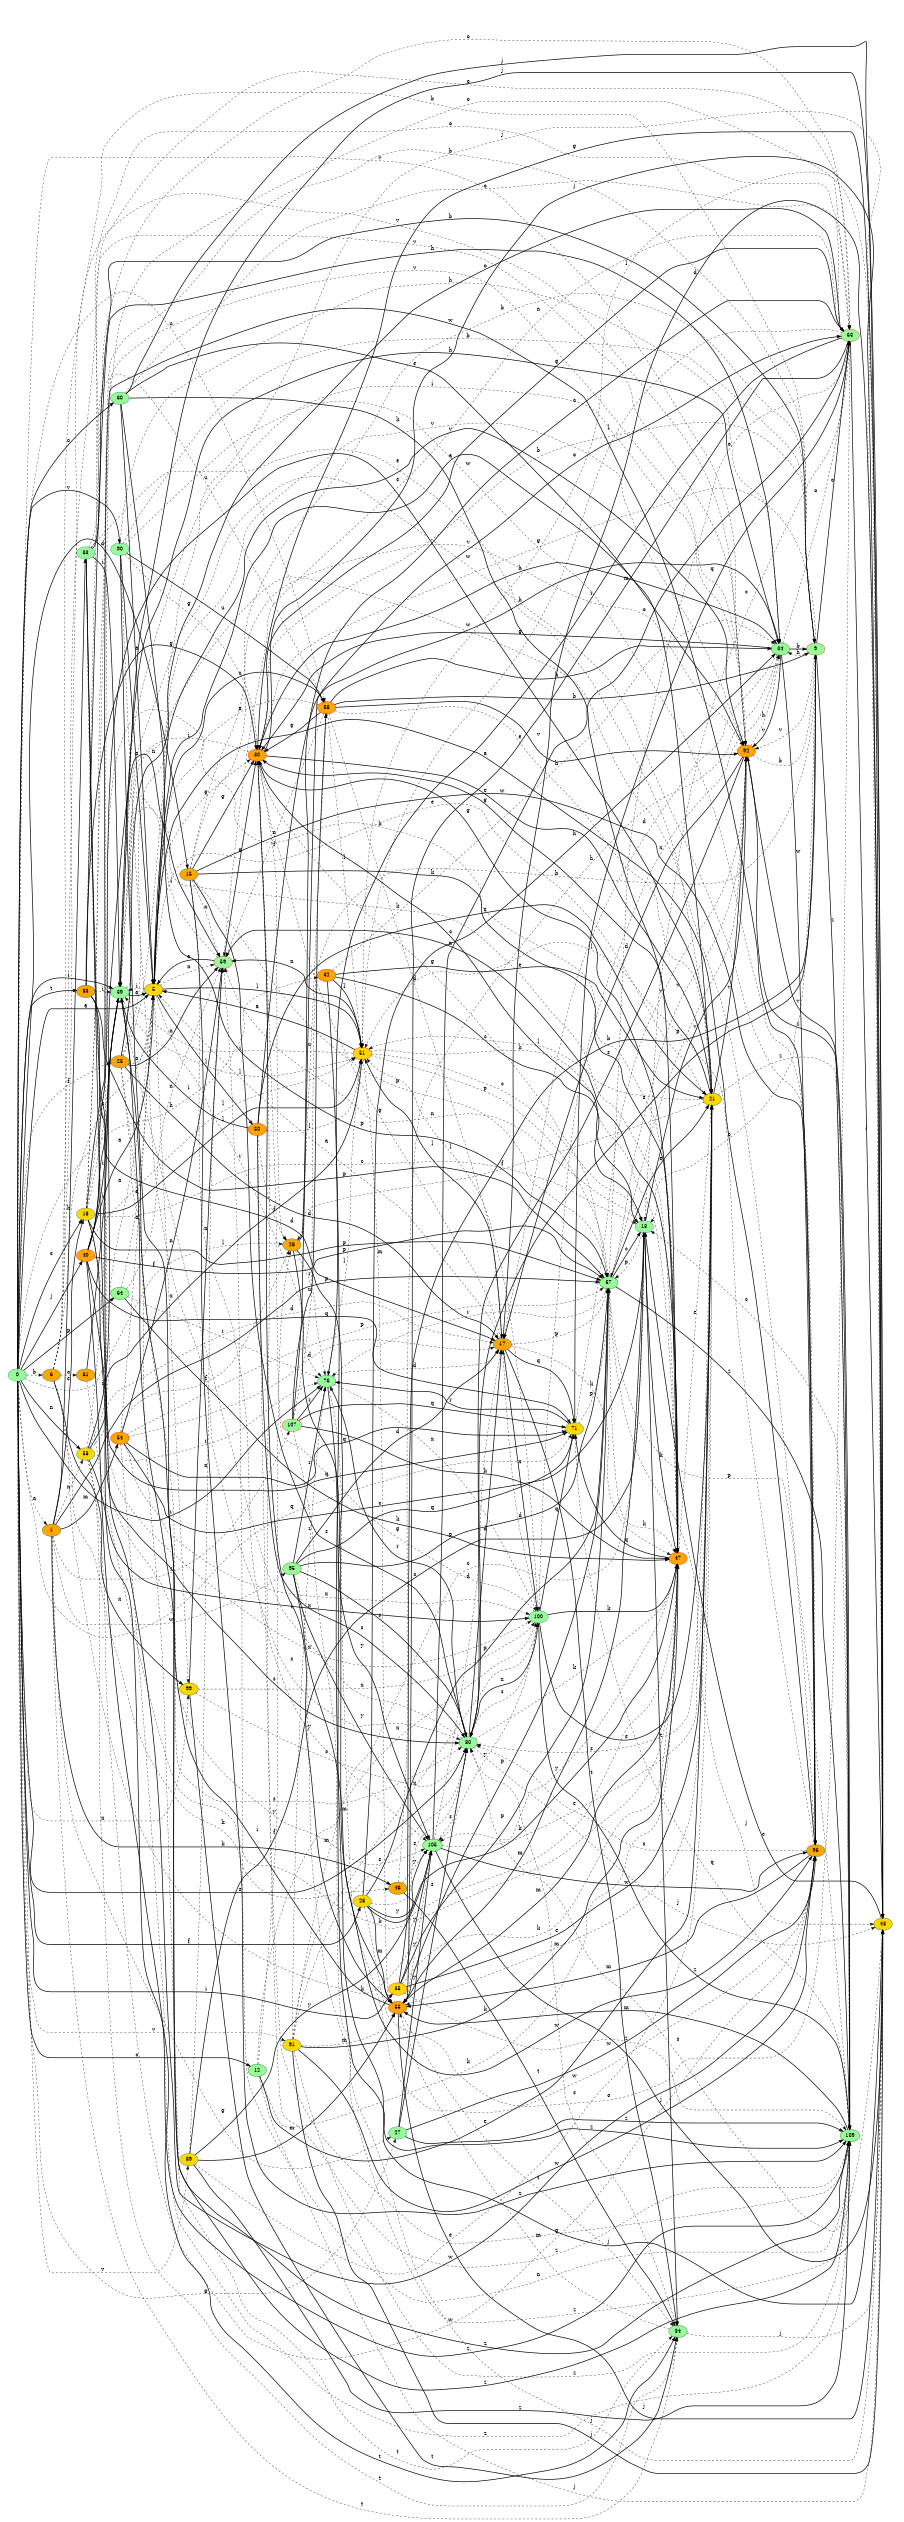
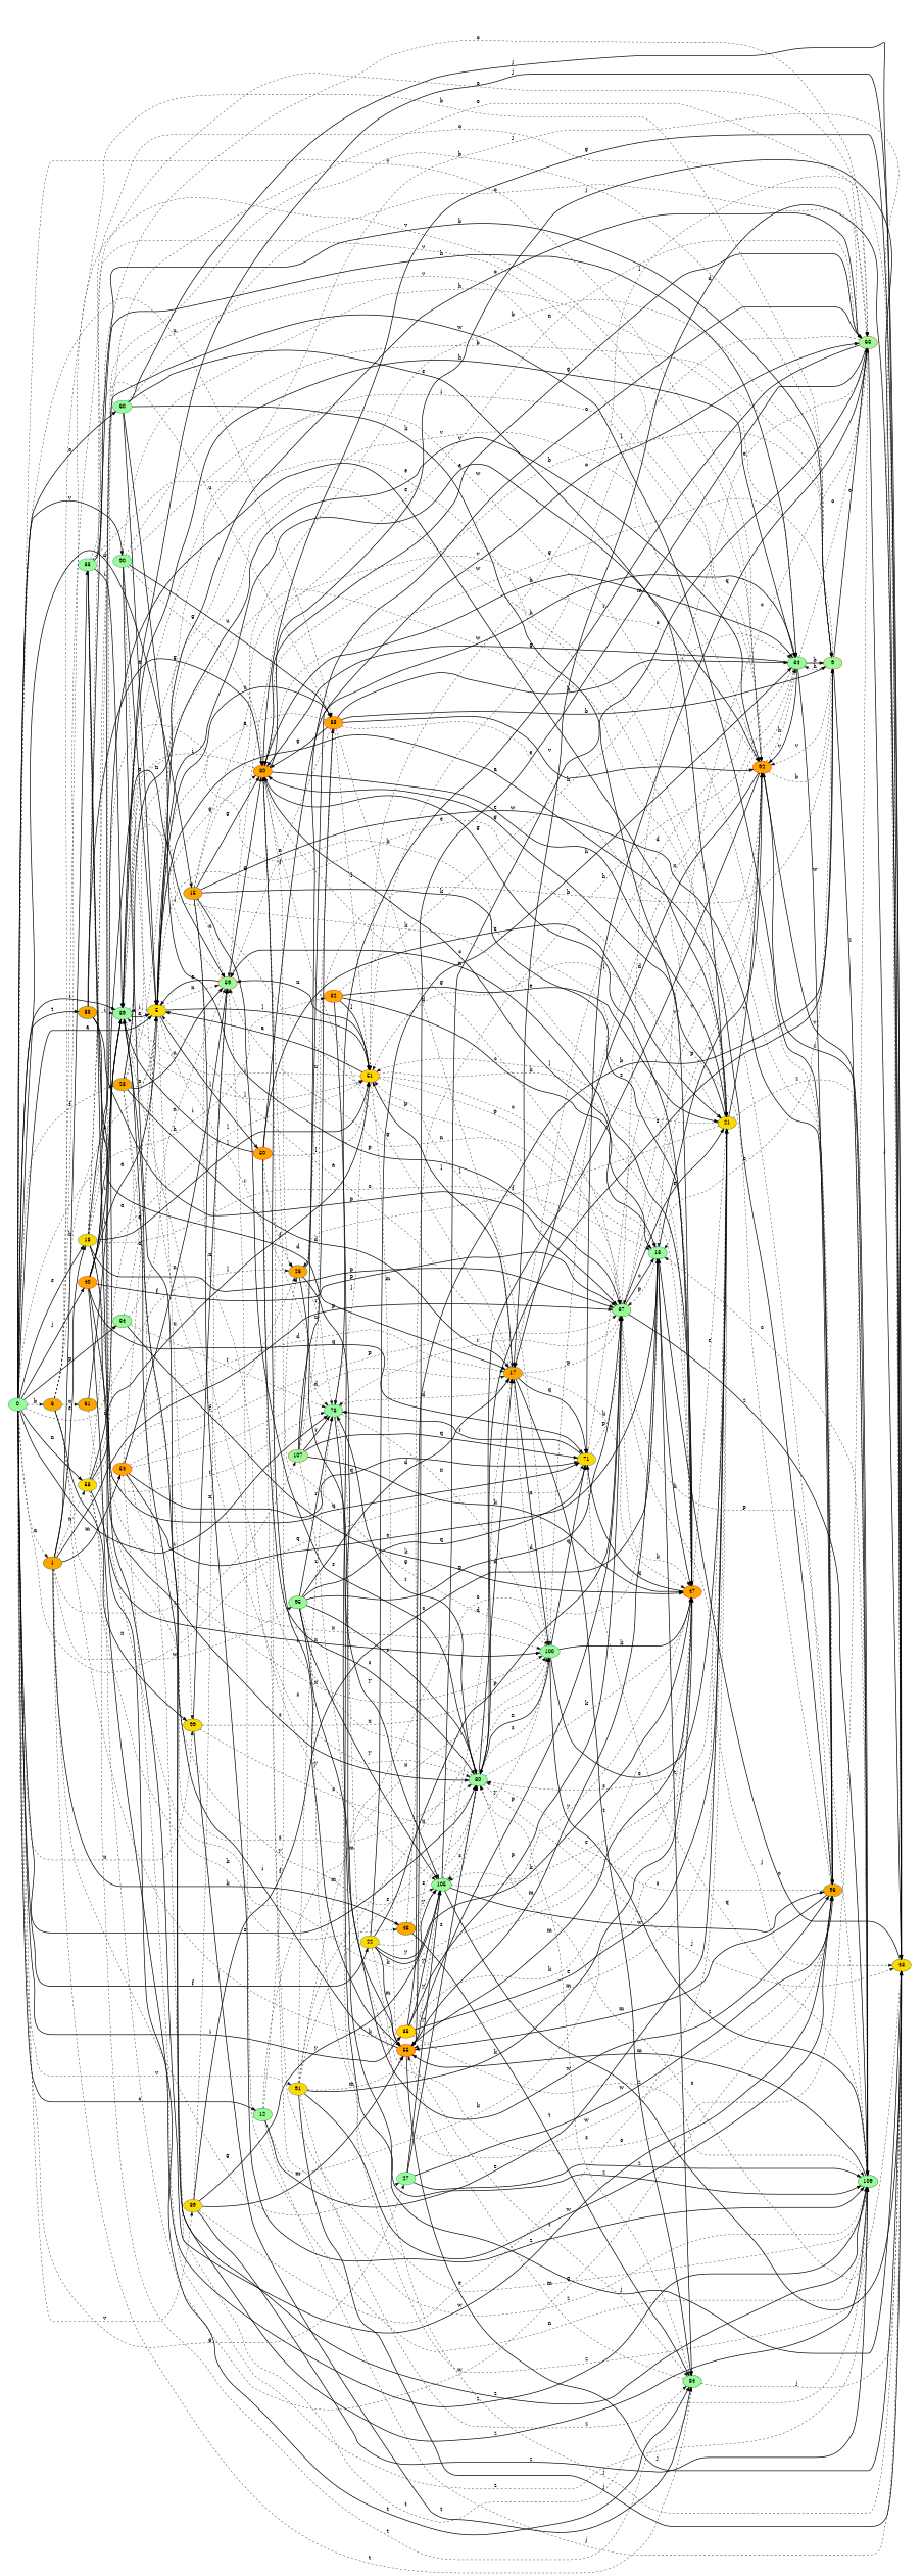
  strict digraph {
    rankdir=LR
    node [color=teal fillcolor=palegreen style=filled]
    edge [style=bold]
    1 [color=darkgreen fillcolor=orange]
    0
    5 [color=darkgreen fillcolor=gold]
    6 [fillcolor=orange]
    12 [color=darkgreen]
    15 [fillcolor=orange]
    18 [fillcolor=gold]
-   22 [fillcolor=gold label=28]
+   22 [fillcolor=gold]
    23 [fillcolor=orange]
    26 [fillcolor=orange]
    27
    32 [color=red fillcolor=orange]
    35 [color=red fillcolor=gold]
    39
    40 [color=red fillcolor=orange]
    58 [fillcolor=gold]
    60
    64 [color=darkgreen]
    71 [fillcolor=gold]
    76
    80
    83 [color=darkgreen fillcolor=orange]
    88 [color=red fillcolor=orange]
    89 [fillcolor=gold]
    90
    91 [fillcolor=gold]
    92 [color=red fillcolor=orange]
    99 [color=darkgreen fillcolor=gold]
    33
    46 [color=darkgreen fillcolor=orange]
    54 [color=red fillcolor=orange]
    67 [color=darkgreen]
    84 [color=darkgreen]
    95 [color=darkgreen]
    107 [color=red]
    21 [color=darkgreen fillcolor=gold]
    30 [color=red fillcolor=orange]
    50 [color=red fillcolor=orange]
    51 [color=red fillcolor=gold]
    59 [color=red]
    9 [color=red]
    47 [color=red fillcolor=orange]
    61 [color=darkgreen fillcolor=orange]
    63 [color=red]
    43 [color=darkgreen fillcolor=gold]
    100
    109 [color=darkgreen]
    96 [fillcolor=orange]
    105 [color=darkgreen]
    13
    34 [color=darkgreen]
    55 [color=red fillcolor=orange]
    17 [fillcolor=orange]
    1 -> 18 [label=e]
    1 -> 27 [label=g style=dashed]
    1 -> 58 [label=n style=dashed]
    1 -> 33 [label=h]
    1 -> 46 [label=k]
    1 -> 54 [label=m]
    1 -> 67 [label=p]
    1 -> 84 [label=t style=dashed]
    1 -> 95 [label=w style=dashed]
    1 -> 107 [label=z style=dashed]
    0 -> 1 [label=a style=dashed]
    0 -> 5 [label=a]
    0 -> 6 [label=b style=dashed]
    0 -> 12 [label=c]
    0 -> 15 [label=d]
    0 -> 18 [label=e]
    0 -> 22 [label=f]
    0 -> 23 [label=f style=dashed]
    0 -> 26 [label=f style=dashed]
    0 -> 27 [label=g style=dashed]
    0 -> 32 [label=h style=dashed]
    0 -> 35 [label=i]
    0 -> 39 [label=i]
    0 -> 40 [label=j]
    0 -> 58 [label=n]
    0 -> 60 [label=o]
    0 -> 64 [label=p]
    0 -> 71 [label=q style=dashed]
    0 -> 76 [label=r]
    0 -> 80 [label=s]
    0 -> 83 [label=t]
    0 -> 88 [label=u style=dashed]
    0 -> 89 [label=v style=dashed]
    0 -> 90 [label=v]
    0 -> 91 [label=v style=dashed]
    0 -> 92 [label=v style=dashed]
    0 -> 99 [label=x style=dashed]
    5 -> 39 [label=i style=dashed]
    5 -> 76 [label=r style=dashed]
    5 -> 88 [label=u]
    5 -> 92 [label=v]
    5 -> 99 [label=x style=dashed]
    5 -> 21 [label=e style=dashed]
    5 -> 30 [label=g style=dashed]
    5 -> 50 [label=l]
    5 -> 51 [label=l]
    5 -> 59 [label=n style=dashed]
    6 -> 5 [label=a style=dashed]
    6 -> 92 [label=v style=dashed]
    6 -> 99 [label=x]
    6 -> 46 [label=k style=dashed]
    6 -> 9 [label=b style=dashed]
    6 -> 47 [label=k style=dashed]
    6 -> 61 [label=o style=dashed]
    6 -> 63 [label=o style=dashed]
    12 -> 26 [label=f style=dashed]
    12 -> 21 [label=e]
    12 -> 47 [label=k style=dashed]
    12 -> 43 [label=j style=dashed]
    12 -> 100 [label=x style=dashed]
    15 -> 80 [label=s]
    15 -> 92 [label=v style=dashed]
    15 -> 67 [label=p style=dashed]
    15 -> 30 [label=g]
    15 -> 59 [label=n style=dashed]
    15 -> 9 [label=b style=dashed]
    15 -> 47 [label=k]
    15 -> 109 [label=z]
    15 -> 96 [label=w]
    15 -> 105 [label=y style=dashed]
    18 -> 39 [label=i style=dashed]
    18 -> 76 [label=r style=dashed]
    18 -> 92 [label=v style=dashed]
    18 -> 67 [label=p]
    18 -> 84 [label=t]
    18 -> 51 [label=l]
    18 -> 9 [label=b style=dashed]
    18 -> 47 [label=k style=dashed]
    18 -> 96 [label=w]
    18 -> 13 [label=c style=dashed]
    22 -> 80 [label=s style=dashed]
    22 -> 67 [label=p]
    22 -> 47 [label=k]
    22 -> 63 [label=o style=dashed]
    22 -> 105 [label=y]
    22 -> 34 [label=h]
    22 -> 55 [label=m]
    23 -> 5 [label=a style=dashed]
    23 -> 92 [label=v style=dashed]
    23 -> 84 [label=t style=dashed]
    23 -> 59 [label=n]
    23 -> 63 [label=o]
    23 -> 43 [label=j style=dashed]
    23 -> 96 [label=w style=dashed]
    23 -> 105 [label=y style=dashed]
    23 -> 17 [label=d]
    26 -> 76 [label=r style=dashed]
    26 -> 88 [label=u style=dashed]
    26 -> 63 [label=o]
    26 -> 96 [label=w]
    26 -> 105 [label=y]
    27 -> 80 [label=s]
    27 -> 109 [label=z]
    27 -> 96 [label=w]
    27 -> 105 [label=y]
    32 -> 21 [label=e]
    32 -> 51 [label=l]
    32 -> 109 [label=z]
    32 -> 13 [label=c]
    32 -> 34 [label=h style=dashed]
    35 -> 67 [label=p]
    35 -> 21 [label=e]
    35 -> 9 [label=b]
    35 -> 47 [label=k style=dashed]
    35 -> 109 [label=z style=dashed]
    35 -> 105 [label=y]
    39 -> 5 [label=a]
    39 -> 51 [label=l style=dashed]
    39 -> 47 [label=k style=dashed]
    39 -> 43 [label=j]
    39 -> 109 [label=z]
    39 -> 96 [label=w style=dashed]
    39 -> 34 [label=h]
    40 -> 5 [label=a]
    40 -> 39 [label=i]
    40 -> 71 [label=q]
    40 -> 80 [label=s]
    40 -> 67 [label=p]
    40 -> 21 [label=e]
    40 -> 51 [label=l style=dashed]
    40 -> 59 [label=n]
    40 -> 109 [label=z]
    58 -> 5 [label=a style=dashed]
    58 -> 39 [label=i]
    58 -> 84 [label=t style=dashed]
    58 -> 51 [label=l]
    58 -> 63 [label=o style=dashed]
    58 -> 100 [label=x]
    58 -> 96 [label=w style=dashed]
    58 -> 17 [label=d style=dashed]
    60 -> 5 [label=a]
    60 -> 67 [label=p]
    60 -> 21 [label=e]
    60 -> 47 [label=k]
    60 -> 63 [label=o style=dashed]
    60 -> 43 [label=j]
    64 -> 5 [label=a style=dashed]
    64 -> 76 [label=r style=dashed]
    64 -> 59 [label=n style=dashed]
    64 -> 47 [label=k]
    71 -> 76 [label=r]
    71 -> 92 [label=v style=dashed]
    71 -> 67 [label=p style=dashed]
    76 -> 51 [label=l style=dashed]
    76 -> 43 [label=j]
    76 -> 100 [label=x style=dashed]
    76 -> 96 [label=w style=dashed]
    76 -> 17 [label=d style=dashed]
    80 -> 39 [label=i style=dashed]
    80 -> 76 [label=r]
    80 -> 47 [label=k style=dashed]
    80 -> 43 [label=j style=dashed]
    80 -> 100 [label=x]
    80 -> 17 [label=d]
    83 -> 39 [label=i style=dashed]
    83 -> 80 [label=s style=dashed]
    83 -> 67 [label=p]
    83 -> 30 [label=g]
    83 -> 63 [label=o style=dashed]
    83 -> 34 [label=h]
    83 -> 17 [label=d]
    88 -> 5 [label=a style=dashed]
    88 -> 92 [label=v]
    88 -> 21 [label=e style=dashed]
    88 -> 30 [label=g]
    88 -> 51 [label=l style=dashed]
    88 -> 59 [label=n style=dashed]
    88 -> 9 [label=b]
    88 -> 34 [label=h]
    88 -> 17 [label=d style=dashed]
    89 -> 21 [label=e style=dashed]
    89 -> 59 [label=n style=dashed]
    89 -> 109 [label=z]
    89 -> 105 [label=y]
    89 -> 13 [label=c]
    89 -> 55 [label=m]
    90 -> 5 [label=a]
    90 -> 80 [label=s style=dashed]
    90 -> 88 [label=u]
    90 -> 30 [label=g style=dashed]
    90 -> 9 [label=b style=dashed]
    90 -> 109 [label=z]
    90 -> 96 [label=w style=dashed]
    90 -> 34 [label=h style=dashed]
    91 -> 76 [label=r style=dashed]
    91 -> 80 [label=s style=dashed]
    91 -> 47 [label=k]
    91 -> 43 [label=j]
    91 -> 100 [label=x style=dashed]
    91 -> 109 [label=z style=dashed]
    91 -> 96 [label=w]
    91 -> 13 [label=c style=dashed]
    91 -> 55 [label=m style=dashed]
    92 -> 5 [label=a]
    92 -> 39 [label=i style=dashed]
    92 -> 80 [label=s]
    92 -> 67 [label=p style=dashed]
    92 -> 9 [label=b style=dashed]
    92 -> 109 [label=z]
    92 -> 34 [label=h style=dashed]
    92 -> 17 [label=d]
    99 -> 80 [label=s style=dashed]
    99 -> 84 [label=t]
    99 -> 59 [label=n]
    99 -> 100 [label=x style=dashed]
    33 -> 39 [label=i]
    33 -> 71 [label=q]
    33 -> 88 [label=u style=dashed]
    33 -> 92 [label=v style=dashed]
    33 -> 21 [label=e style=dashed]
    33 -> 9 [label=b]
    33 -> 63 [label=o style=dashed]
    33 -> 100 [label=x style=dashed]
    33 -> 96 [label=w]
    46 -> 84 [label=t]
    46 -> 105 [label=y style=dashed]
    46 -> 34 [label=h style=dashed]
    54 -> 5 [label=a style=dashed]
    54 -> 26 [label=f style=dashed]
    54 -> 71 [label=q]
    54 -> 67 [label=p style=dashed]
    54 -> 59 [label=n]
    54 -> 100 [label=x style=dashed]
    54 -> 109 [label=z style=dashed]
    54 -> 13 [label=c]
    54 -> 17 [label=d style=dashed]
    67 -> 76 [label=r style=dashed]
    67 -> 92 [label=v style=dashed]
    67 -> 21 [label=e]
    67 -> 30 [label=g style=dashed]
    67 -> 47 [label=k style=dashed]
    67 -> 63 [label=o style=dashed]
    67 -> 43 [label=j style=dashed]
    67 -> 109 [label=z]
    67 -> 13 [label=c]
    84 -> 80 [label=s style=dashed]
    84 -> 43 [label=j style=dashed]
    84 -> 55 [label=m style=dashed]
    95 -> 71 [label=q]
    95 -> 76 [label=r]
    95 -> 80 [label=s]
    95 -> 67 [label=p]
    95 -> 109 [label=z style=dashed]
    95 -> 105 [label=y]
    95 -> 55 [label=m]
    95 -> 17 [label=d]
    107 -> 71 [label=q]
    107 -> 76 [label=r]
    107 -> 88 [label=u]
    107 -> 9 [label=b style=dashed]
    107 -> 47 [label=k]
    107 -> 63 [label=o]
    107 -> 43 [label=j style=dashed]
    21 -> 26 [label=f style=dashed]
    21 -> 80 [label=s style=dashed]
    21 -> 92 [label=v]
    21 -> 30 [label=g]
    21 -> 51 [label=l style=dashed]
    21 -> 109 [label=z style=dashed]
    21 -> 55 [label=m style=dashed]
    30 -> 26 [label=f style=dashed]
    30 -> 39 [label=i style=dashed]
    30 -> 21 [label=e]
    30 -> 9 [label=b style=dashed]
    30 -> 43 [label=j]
    30 -> 13 [label=c]
    30 -> 34 [label=h]
    30 -> 55 [label=m]
    50 -> 26 [label=f style=dashed]
    50 -> 39 [label=i]
    50 -> 80 [label=s]
    50 -> 21 [label=e]
    50 -> 51 [label=l style=dashed]
    50 -> 109 [label=z style=dashed]
    50 -> 34 [label=h]
    51 -> 5 [label=a]
    51 -> 39 [label=i style=dashed]
    51 -> 67 [label=p style=dashed]
    51 -> 59 [label=n]
    51 -> 47 [label=k style=dashed]
    51 -> 13 [label=c style=dashed]
    51 -> 55 [label=m style=dashed]
    59 -> 5 [label=a]
    59 -> 39 [label=i style=dashed]
    59 -> 30 [label=g]
    9 -> 80 [label=s]
    9 -> 92 [label=v style=dashed]
    9 -> 30 [label=g style=dashed]
    9 -> 63 [label=o]
    9 -> 109 [label=z]
    9 -> 13 [label=c style=dashed]
    9 -> 34 [label=h style=dashed]
    47 -> 71 [label=q]
    47 -> 21 [label=e style=dashed]
    47 -> 30 [label=g]
    47 -> 59 [label=n]
    47 -> 105 [label=y style=dashed]
    47 -> 55 [label=m]
    61 -> 39 [label=i]
    61 -> 47 [label=k style=dashed]
    63 -> 71 [label=q]
    63 -> 76 [label=r]
    63 -> 30 [label=g]
    63 -> 51 [label=l style=dashed]
    63 -> 59 [label=n style=dashed]
    63 -> 43 [label=j]
    63 -> 13 [label=c style=dashed]
    63 -> 55 [label=m]
    43 -> 80 [label=s style=dashed]
    43 -> 30 [label=g]
    43 -> 51 [label=l style=dashed]
    43 -> 13 [label=c]
    43 -> 17 [label=d]
    100 -> 71 [label=q]
    100 -> 80 [label=s style=dashed]
    100 -> 21 [label=e]
    100 -> 30 [label=g style=dashed]
    100 -> 51 [label=l style=dashed]
    100 -> 47 [label=k]
    100 -> 109 [label=z]
    100 -> 105 [label=y style=dashed]
    100 -> 17 [label=d style=dashed]
    109 -> 71 [label=q style=dashed]
    109 -> 92 [label=v]
    109 -> 67 [label=p style=dashed]
    109 -> 30 [label=g style=dashed]
    109 -> 59 [label=n style=dashed]
    109 -> 13 [label=c style=dashed]
    109 -> 55 [label=m]
    96 -> 5 [label=a]
    96 -> 80 [label=s style=dashed]
    96 -> 51 [label=l style=dashed]
    96 -> 55 [label=m]
    105 -> 80 [label=s style=dashed]
    105 -> 21 [label=e style=dashed]
    105 -> 63 [label=o]
    105 -> 43 [label=j]
    105 -> 96 [label=w]
    105 -> 17 [label=d style=dashed]
    13 -> 92 [label=v]
    13 -> 67 [label=p style=dashed]
    13 -> 84 [label=t]
    13 -> 59 [label=n style=dashed]
    13 -> 47 [label=k]
    13 -> 55 [label=m]
    34 -> 92 [label=v]
    34 -> 30 [label=g]
    34 -> 9 [label=b]
    34 -> 63 [label=o style=dashed]
    34 -> 100 [label=x style=dashed]
    34 -> 96 [label=w]
    34 -> 17 [label=d style=dashed]
    55 -> 39 [label=i]
    55 -> 67 [label=p]
    55 -> 84 [label=t style=dashed]
    55 -> 43 [label=j]
    55 -> 105 [label=y style=dashed]
    17 -> 5 [label=a style=dashed]
    17 -> 71 [label=q]
    17 -> 67 [label=p style=dashed]
    17 -> 84 [label=t]
    17 -> 30 [label=g style=dashed]
    17 -> 51 [label=l]
    17 -> 47 [label=k style=dashed]
    17 -> 100 [label=x]
  }
